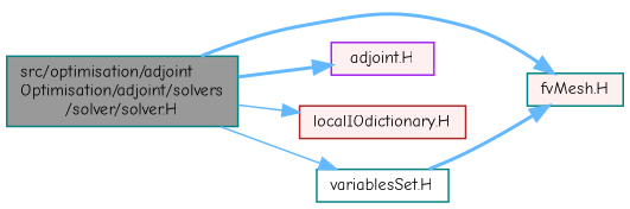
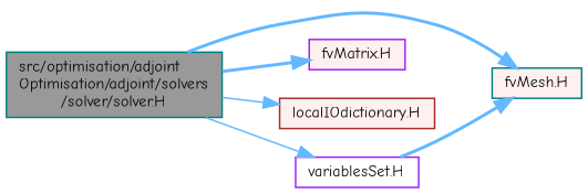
  digraph {
    fontname="Comic Neue"
    rankdir=LR
    node [color=teal fillcolor="#FFF0F0" fontname="Comic Neue" fontsize=10 shape=box style=filled]
    edge [color=steelblue1 fontname="Comic Neue" fontsize=10 labelfontname=Helvetica labelfontsize=10 style=bold]
    n1 [fillcolor=grey60 fontcolor=black height=0.2 label="src/optimisation/adjoint\lOptimisation/adjoint/solvers\l/solver/solver.H" width=0.4]
    n2 [height=0.2 label="fvMesh.H" width=0.4]
-   n3 [color=purple height=0.2 label="adjoint.H" width=0.4]
+   n3 [color=purple height=0.2 label="fvMatrix.H" width=0.4]
    n4 [color=brown height=0.2 label="localIOdictionary.H" width=0.4]
-   n5 [fillcolor=white height=0.2 label="variablesSet.H" width=0.4]
+   n5 [color=purple fillcolor=white height=0.2 label="variablesSet.H" width=0.4]
    n1 -> n2
    n1 -> n3
    n1 -> n4 [style=solid]
    n1 -> n5 [style=solid]
    n5 -> n2
  }
